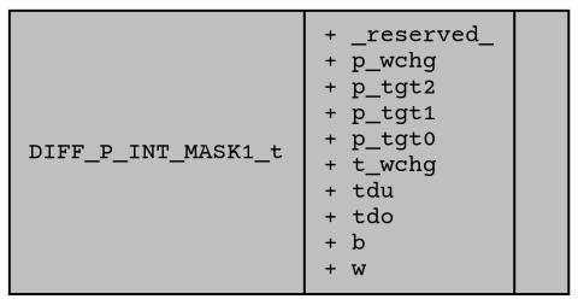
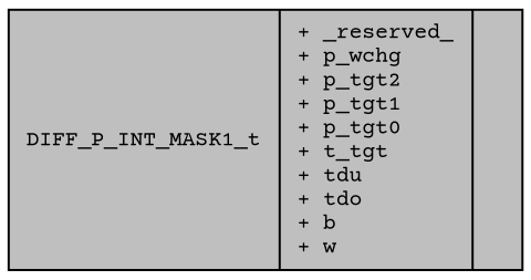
  digraph {
    rankdir=LR
    fontname="Courier Prime"
-   n1 [color=black fillcolor=grey75 fontcolor=black fontname="Courier Prime" fontsize=10 height=0.2 label="{DIFF_P_INT_MASK1_t\n|+ _reserved_\l+ p_wchg\l+ p_tgt2\l+ p_tgt1\l+ p_tgt0\l+ t_wchg\l+ tdu\l+ tdo\l+ b\l+ w\l|}" shape=record style=filled width=0.4]
+   n1 [color=black fillcolor=grey75 fontcolor=black fontname="Courier Prime" fontsize=10 height=0.2 label="{DIFF_P_INT_MASK1_t\n|+ _reserved_\l+ p_wchg\l+ p_tgt2\l+ p_tgt1\l+ p_tgt0\l+ t_tgt\l+ tdu\l+ tdo\l+ b\l+ w\l|}" shape=record style=filled width=0.4]
  }
